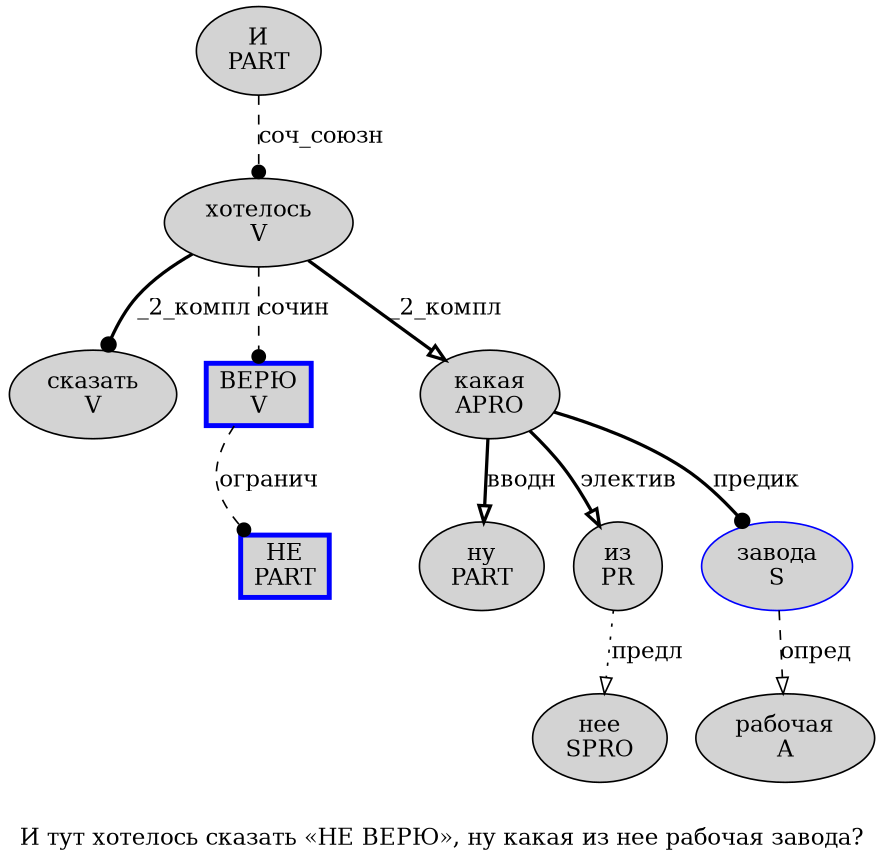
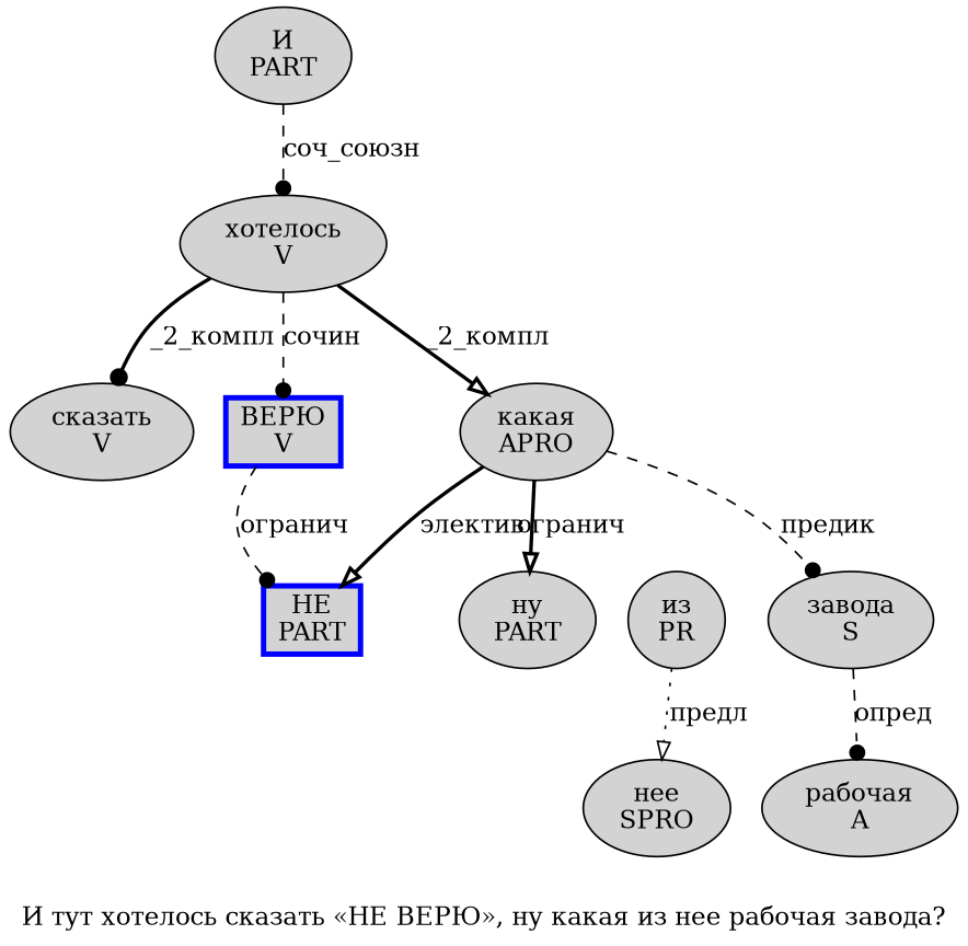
  digraph {
    label="И тут хотелось сказать «НЕ ВЕРЮ», ну какая из нее рабочая завода?"
    node [fillcolor=lightgray penwidth=1 shape=ellipse style=filled]
    edge [arrowhead=dot style=dashed]
    n1 [label="И\nPART"]
    n2 [label="хотелось\nV"]
    n3 [label="сказать\nV"]
    n4 [color=blue label="ВЕРЮ\nV" penwidth=3 shape=box]
    n5 [label="какая\nAPRO"]
    n6 [color=blue label="НЕ\nPART" penwidth=3 shape=box]
    n7 [label="ну\nPART"]
    n8 [label="из\nPR"]
-   n9 [label="завода\nS" color=blue]
+   n9 [label="завода\nS"]
    n10 [label="нее\nSPRO"]
    n11 [label="рабочая\nA"]
    n1 -> n2 [label="соч_союзн"]
    n2 -> n3 [label="_2_компл" style=bold]
    n2 -> n4 [label="сочин"]
    n2 -> n5 [arrowhead=onormal label="_2_компл" style=bold]
    n4 -> n6 [label="огранич"]
-   n5 -> n7 [arrowhead=onormal label="вводн" style=bold]
-   n5 -> n8 [arrowhead=onormal label="электив" style=bold]
-   n5 -> n9 [label="предик" style=bold]
+   n5 -> n7 [arrowhead=onormal label="огранич" style=bold]
+   n5 -> n6 [arrowhead=onormal label="электив" style=bold]
+   n5 -> n9 [label="предик"]
    n8 -> n10 [arrowhead=onormal label="предл" style=dotted]
-   n9 -> n11 [arrowhead=onormal label="опред"]
+   n9 -> n11 [label="опред"]
  }
